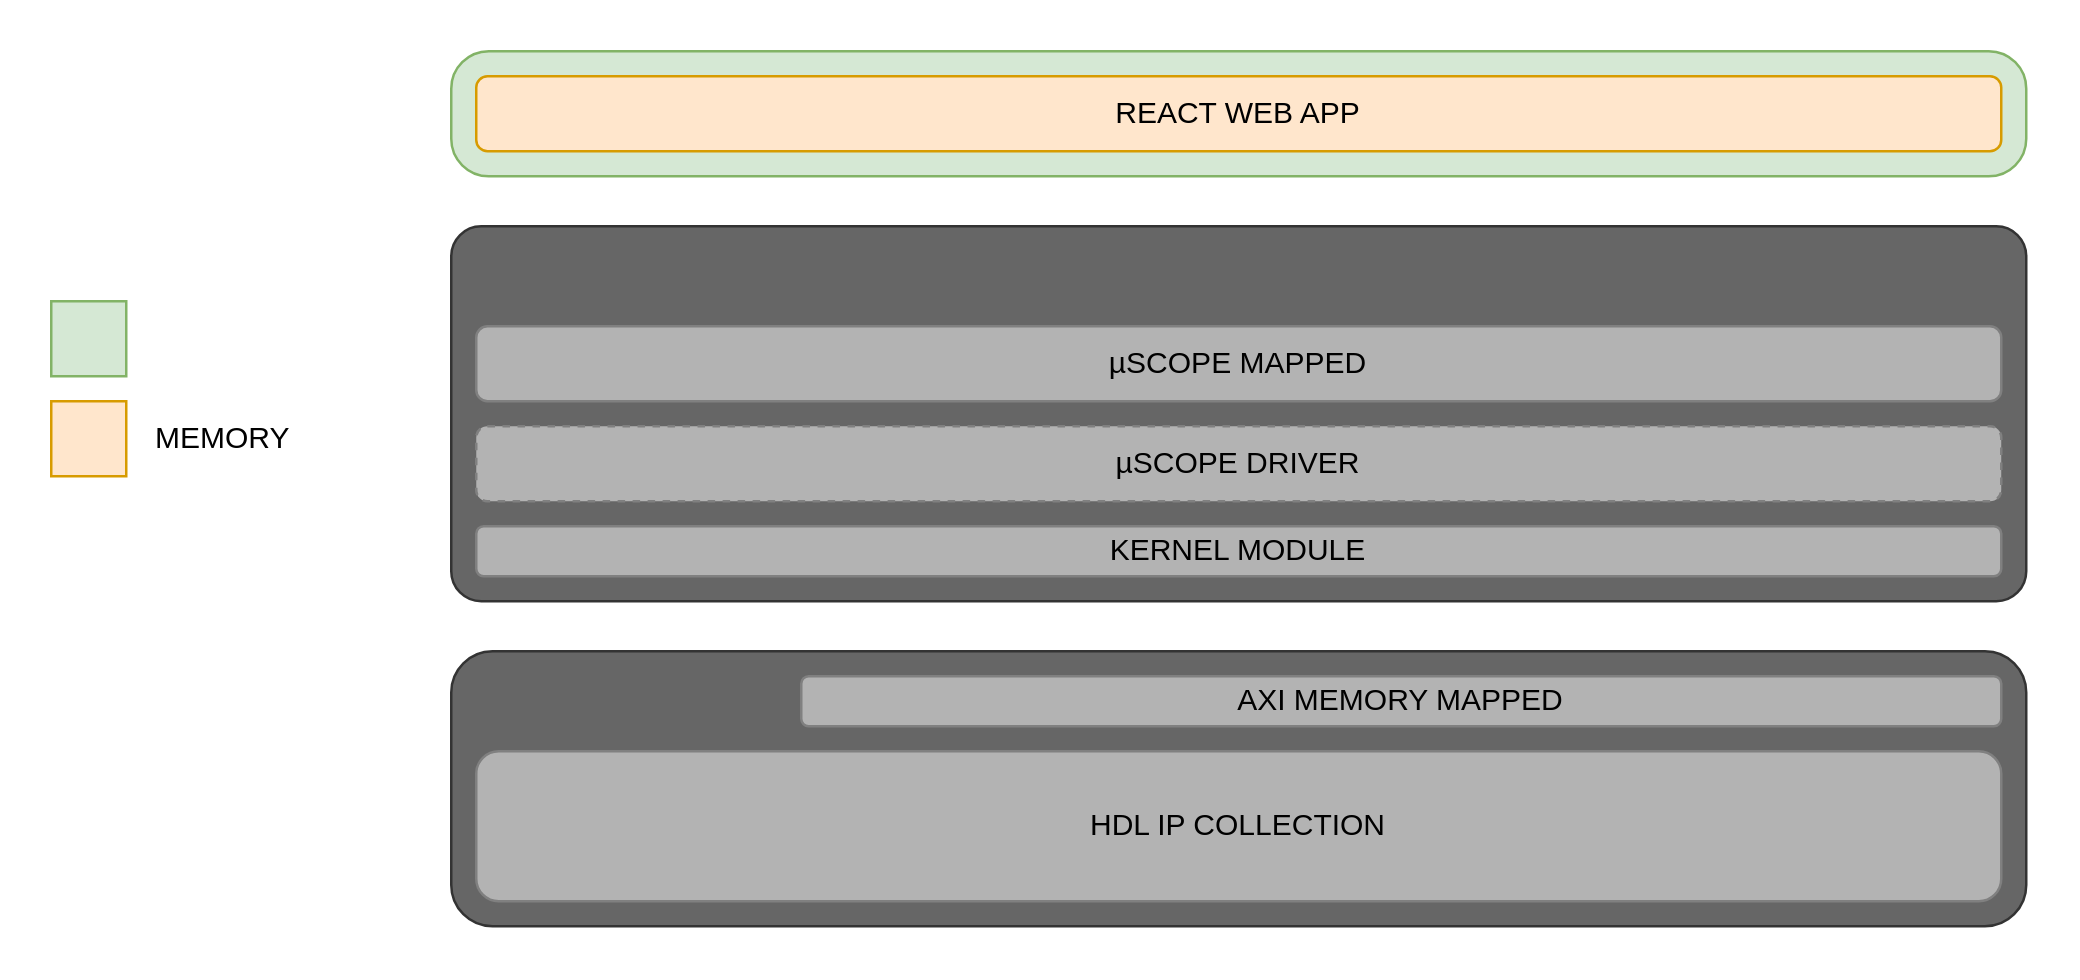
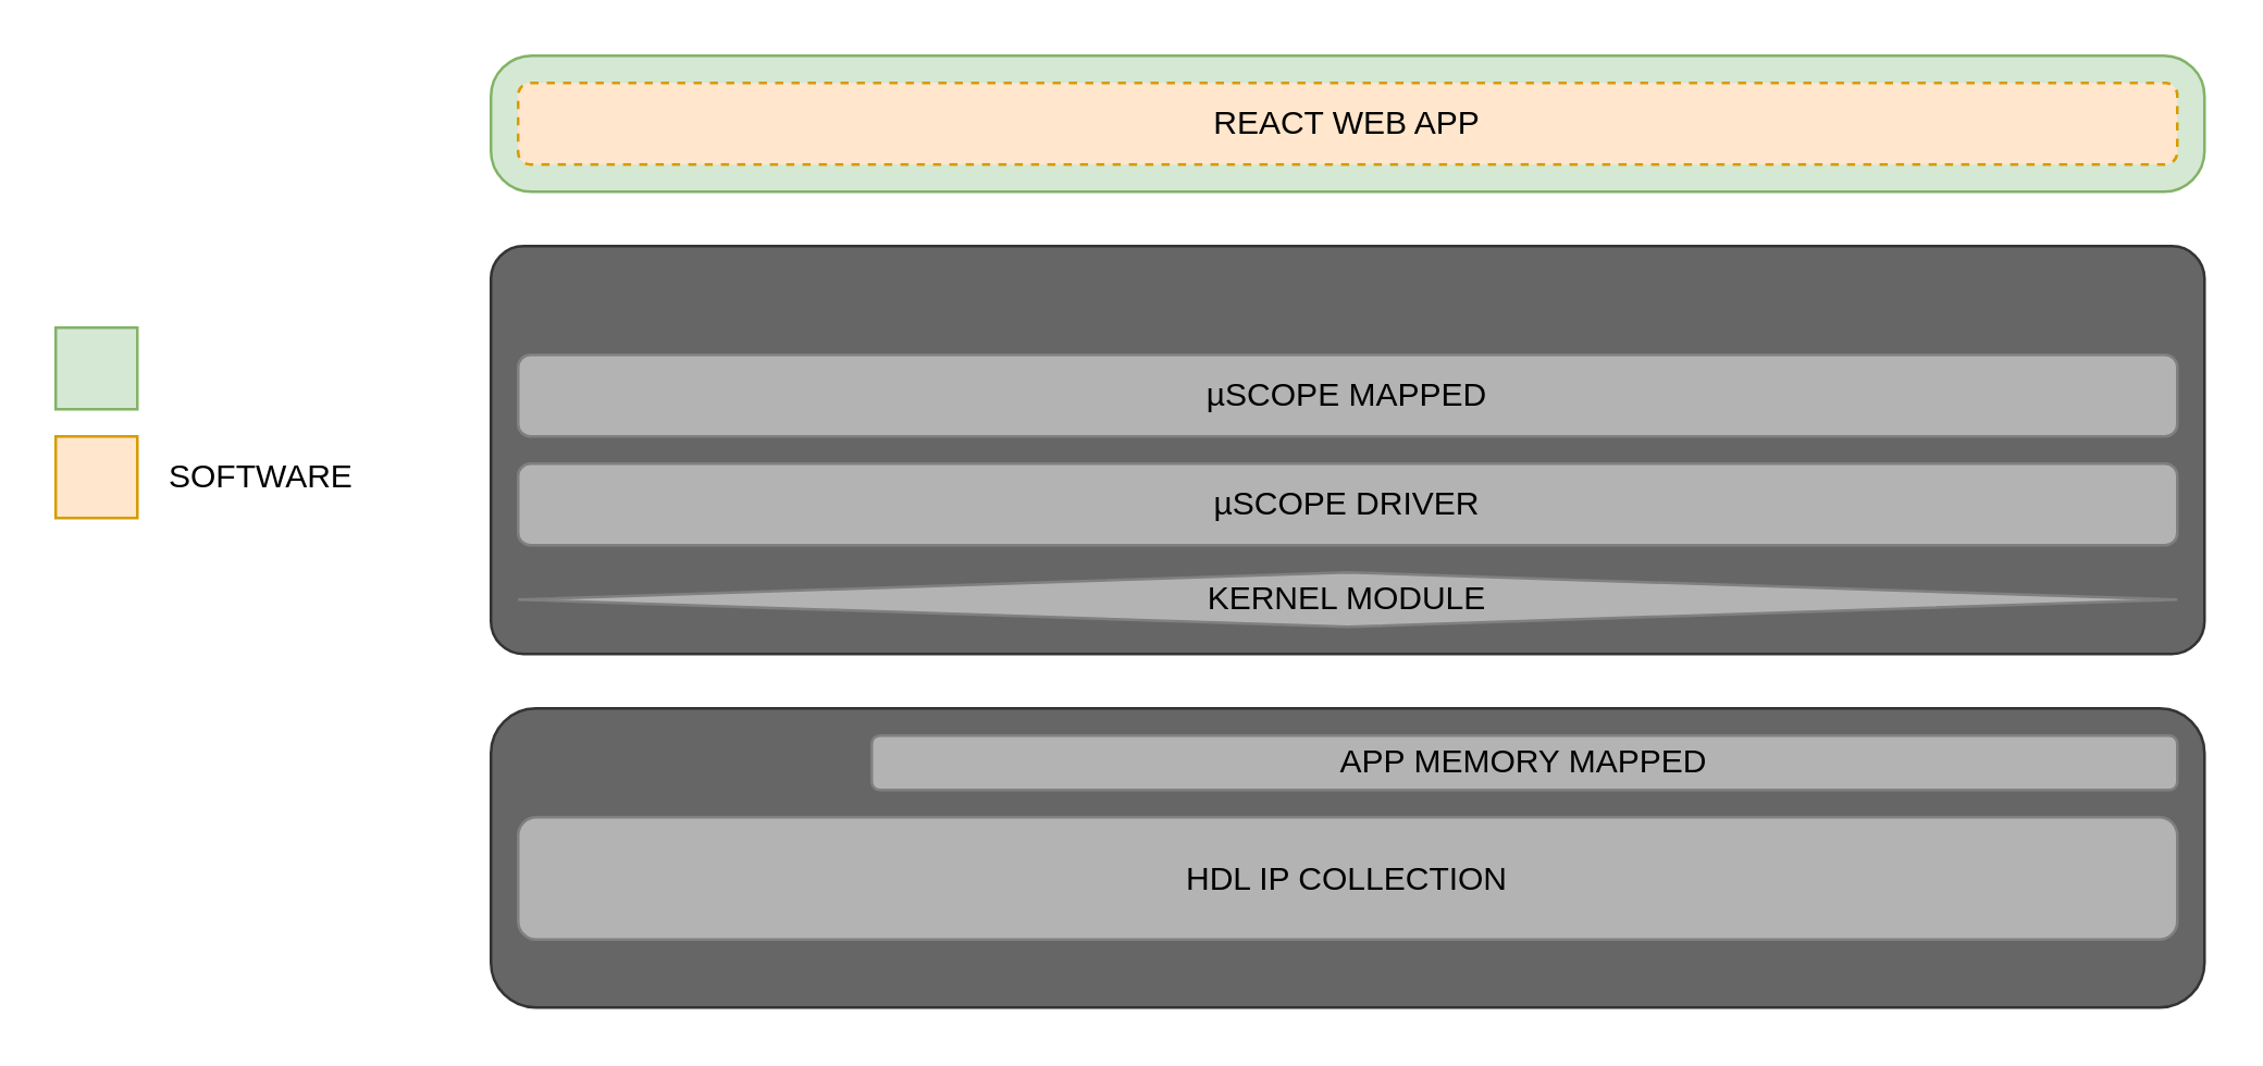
  <mxCell id="0" />
  <mxCell id="1" parent="0" />
  <mxCell id="2" value="" style="group" parent="1" vertex="1" connectable="0"><mxGeometry x="20" y="120" width="90" height="30" as="geometry" /></mxCell>
  <mxCell id="3" value="" style="rounded=0;whiteSpace=wrap;html=1;fillColor=#d5e8d4;strokeColor=#82b366;" parent="2" vertex="1"><mxGeometry width="30" height="30" as="geometry" /></mxCell>
  <mxCell id="4" value="" style="group" parent="1" vertex="1" connectable="0"><mxGeometry x="20" y="160" width="120" height="30" as="geometry" /></mxCell>
  <mxCell id="5" value="" style="rounded=0;whiteSpace=wrap;html=1;fillColor=#ffe6cc;strokeColor=#d79b00;" parent="4" vertex="1"><mxGeometry width="30" height="30" as="geometry" /></mxCell>
- <mxCell id="6" value="MEMORY" style="text;html=1;strokeColor=none;fillColor=none;align=left;verticalAlign=middle;whiteSpace=wrap;rounded=0;" parent="4" vertex="1"><mxGeometry x="40" y="5" width="80" height="20" as="geometry" /></mxCell>
+ <mxCell id="6" value="SOFTWARE" style="text;html=1;strokeColor=none;fillColor=none;align=left;verticalAlign=middle;whiteSpace=wrap;rounded=0;" parent="4" vertex="1"><mxGeometry x="40" y="5" width="80" height="20" as="geometry" /></mxCell>
  <mxCell id="7" value="" style="group" parent="1" vertex="1" connectable="0"><mxGeometry x="180" y="20" width="630" height="50" as="geometry" /></mxCell>
  <mxCell id="8" value="" style="rounded=1;whiteSpace=wrap;html=1;fillColor=#d5e8d4;strokeColor=#82b366;spacingLeft=0;spacingBottom=5;verticalAlign=bottom;arcSize=30;" parent="7" vertex="1"><mxGeometry width="630" height="50" as="geometry" /></mxCell>
- <mxCell id="9" value="REACT WEB APP" style="rounded=1;whiteSpace=wrap;html=1;fillColor=#ffe6cc;strokeColor=#d79b00;strokeWidth=1;" parent="7" vertex="1"><mxGeometry x="10" y="10" width="610" height="30" as="geometry" /></mxCell>
+ <mxCell id="9" value="REACT WEB APP" style="rounded=1;whiteSpace=wrap;html=1;fillColor=#ffe6cc;strokeColor=#d79b00;strokeWidth=1;dashed=1;" parent="7" vertex="1"><mxGeometry x="10" y="10" width="610" height="30" as="geometry" /></mxCell>
  <mxCell id="10" value="\" style="rounded=1;whiteSpace=wrap;html=1;spacingLeft=0;spacingBottom=5;verticalAlign=bottom;arcSize=8;strokeColor=#333333;fillColor=#666666;" parent="1" vertex="1"><mxGeometry x="180" y="90" width="630" height="150" as="geometry" /></mxCell>
- <mxCell id="11" value="KERNEL MODULE" style="rounded=1;whiteSpace=wrap;html=1;fillColor=#B3B3B3;strokeColor=#808080;" parent="1" vertex="1"><mxGeometry x="190" y="210" width="610" height="20" as="geometry" /></mxCell>
- <mxCell id="12" value="µSCOPE DRIVER" style="rounded=1;whiteSpace=wrap;html=1;fillColor=#B3B3B3;strokeColor=#808080;dashed=1;" parent="1" vertex="1"><mxGeometry x="190" y="170" width="610" height="30" as="geometry" /></mxCell>
+ <mxCell id="11" value="KERNEL MODULE" style="rhombus;whiteSpace=wrap;html=1;fillColor=#B3B3B3;strokeColor=#808080;" parent="1" vertex="1"><mxGeometry x="190" y="210" width="610" height="20" as="geometry" /></mxCell>
+ <mxCell id="12" value="µSCOPE DRIVER" style="rounded=1;whiteSpace=wrap;html=1;fillColor=#B3B3B3;strokeColor=#808080;" parent="1" vertex="1"><mxGeometry x="190" y="170" width="610" height="30" as="geometry" /></mxCell>
  <mxCell id="13" value="µSCOPE MAPPED" style="rounded=1;whiteSpace=wrap;html=1;strokeWidth=1;fillColor=#B3B3B3;strokeColor=#808080;" parent="1" vertex="1"><mxGeometry x="190" y="130" width="610" height="30" as="geometry" /></mxCell>
  <mxCell id="14" value="" style="rounded=1;whiteSpace=wrap;html=1;align=center;verticalAlign=bottom;spacingLeft=0;spacingBottom=5;strokeColor=#333333;fillColor=#666666;" parent="1" vertex="1"><mxGeometry x="180" y="260" width="630" height="110" as="geometry" /></mxCell>
- <mxCell id="15" value="HDL IP COLLECTION" style="rounded=1;whiteSpace=wrap;html=1;fillColor=#B3B3B3;strokeColor=#808080;" parent="1" vertex="1"><mxGeometry x="190" y="300" width="610" height="60" as="geometry" /></mxCell>
- <mxCell id="16" value="AXI MEMORY MAPPED" style="rounded=1;whiteSpace=wrap;html=1;fillColor=#B3B3B3;strokeColor=#808080;" parent="1" vertex="1"><mxGeometry x="320" y="270" width="480" height="20" as="geometry" /></mxCell>
+ <mxCell id="15" value="HDL IP COLLECTION" style="rounded=1;whiteSpace=wrap;html=1;fillColor=#B3B3B3;strokeColor=#808080;" parent="1" vertex="1"><mxGeometry x="190" y="300" width="610" height="45" as="geometry" /></mxCell>
+ <mxCell id="16" value="APP MEMORY MAPPED" style="rounded=1;whiteSpace=wrap;html=1;fillColor=#B3B3B3;strokeColor=#808080;" parent="1" vertex="1"><mxGeometry x="320" y="270" width="480" height="20" as="geometry" /></mxCell>
